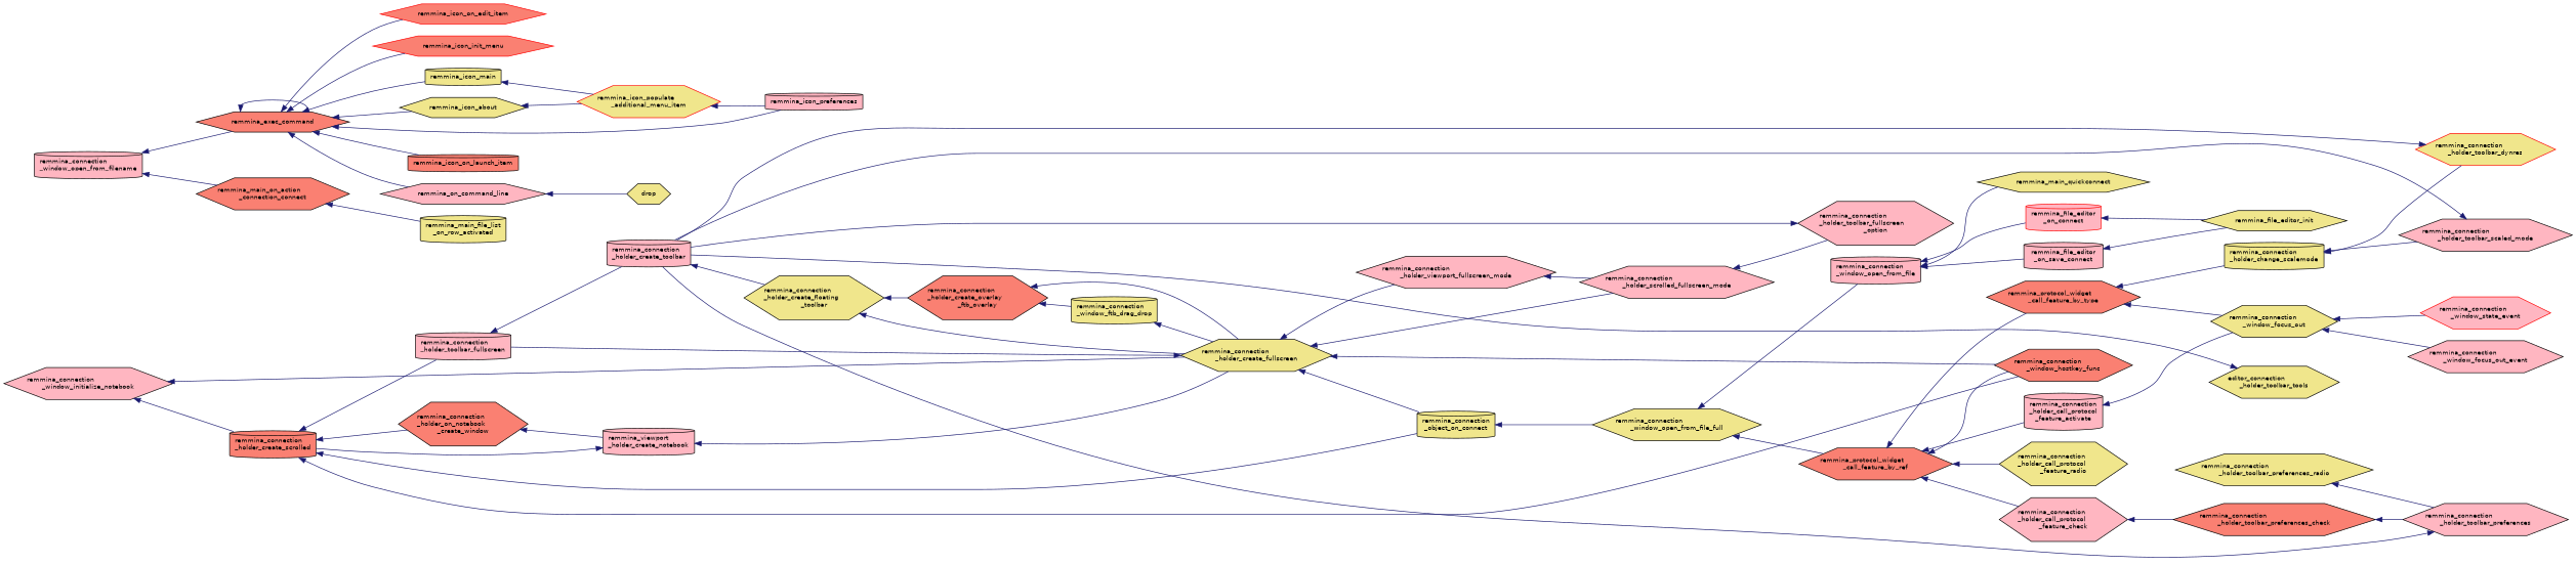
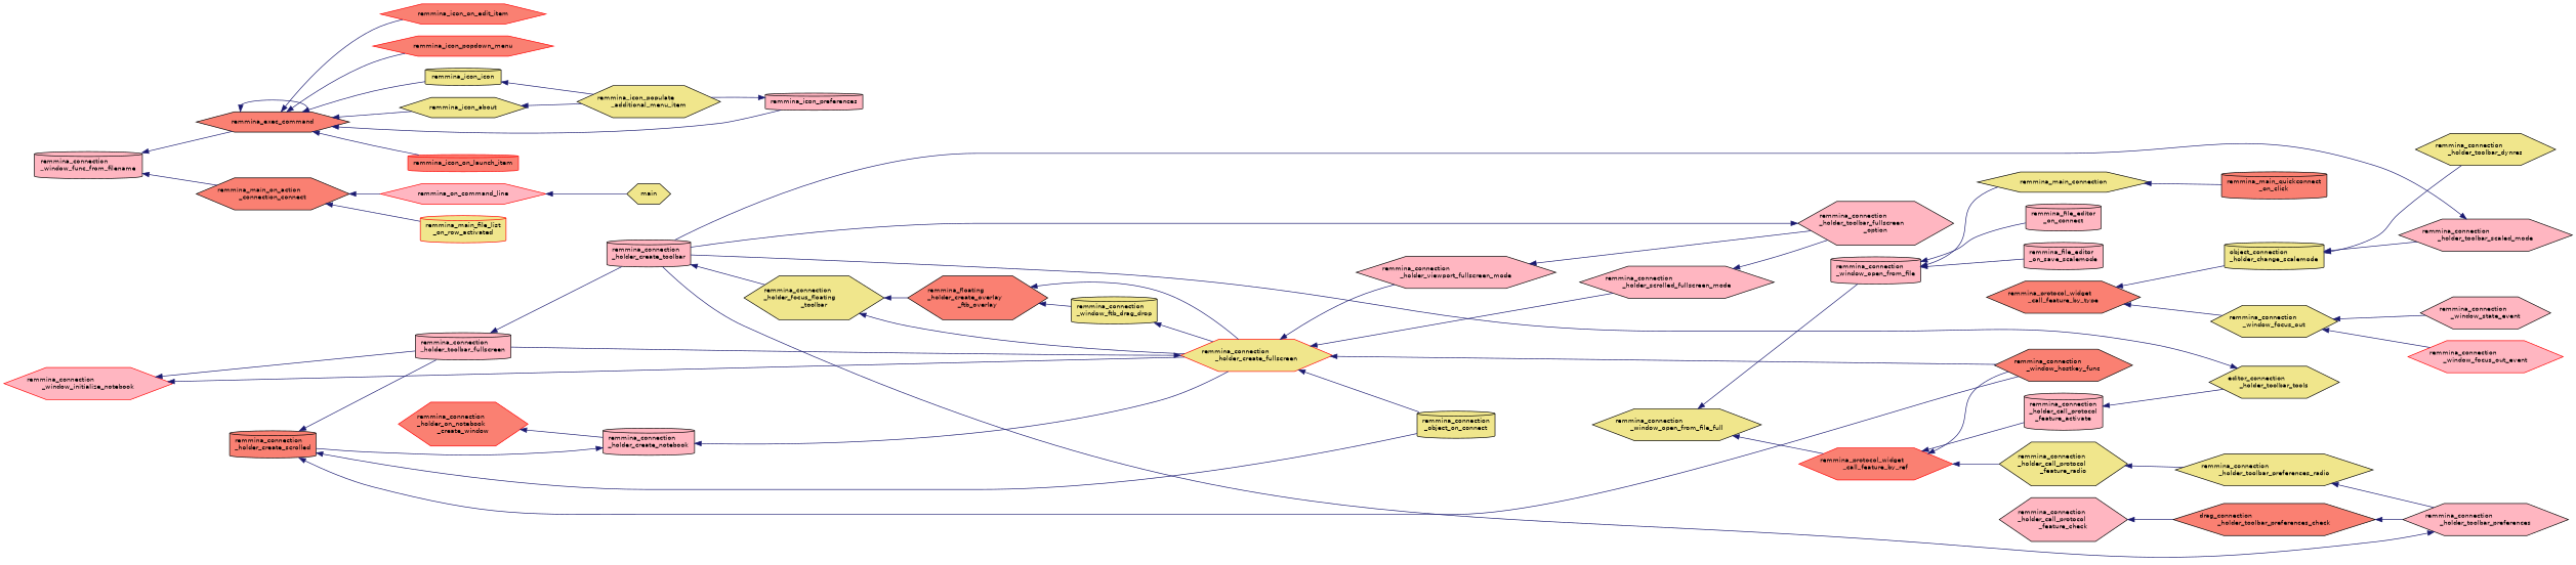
  digraph {
    fontname="DejaVu Sans"
    rankdir=LR
    node [color=black fillcolor=lightpink fontname="DejaVu Sans" fontsize=10 shape=hexagon style=filled]
    edge [color=midnightblue dir=back fontname="DejaVu Sans" fontsize=10 labelfontname=Helvetica labelfontsize=10 style=solid]
-   n1 [fontcolor=black height=0.2 label="remmina_connection\l_window_initialize_notebook" width=0.4]
+   n1 [color=red fontcolor=black height=0.2 label="remmina_connection\l_window_initialize_notebook" width=0.4]
    n2 [fillcolor=salmon height=0.2 label="remmina_connection\l_holder_create_scrolled" shape=cylinder width=0.4]
-   n3 [fillcolor=khaki height=0.2 label="remmina_connection\l_holder_create_fullscreen" width=0.4]
+   n3 [color=red fillcolor=khaki height=0.2 label="remmina_connection\l_holder_create_fullscreen" width=0.4]
    n4 [height=0.2 label="remmina_connection\l_holder_toolbar_fullscreen" shape=cylinder width=0.4]
    n5 [fillcolor=salmon height=0.2 label="remmina_connection\l_window_hostkey_func" width=0.4]
    n6 [fillcolor=khaki height=0.2 label="remmina_connection\l_object_on_connect" shape=cylinder width=0.4]
-   n7 [fillcolor=salmon height=0.2 label="remmina_connection\l_holder_on_notebook\l_create_window" width=0.4]
+   n7 [color=red fillcolor=salmon height=0.2 label="remmina_connection\l_holder_on_notebook\l_create_window" width=0.4]
    n8 [height=0.2 label="remmina_connection\l_holder_viewport_fullscreen_mode" width=0.4]
    n9 [height=0.2 label="remmina_connection\l_holder_scrolled_fullscreen_mode" width=0.4]
    n10 [height=0.2 label="remmina_connection\l_holder_create_toolbar" shape=cylinder width=0.4]
    n11 [fillcolor=khaki height=0.2 label="remmina_connection\l_window_open_from_file_full" width=0.4]
-   n12 [height=0.2 label="remmina_viewport\l_holder_create_notebook" shape=cylinder width=0.4]
-   n13 [fillcolor=khaki height=0.2 label="remmina_connection\l_holder_create_floating\l_toolbar" width=0.4]
-   n14 [fillcolor=salmon height=0.2 label="remmina_connection\l_holder_create_overlay\l_ftb_overlay" width=0.4]
+   n12 [height=0.2 label="remmina_connection\l_holder_create_notebook" shape=cylinder width=0.4]
+   n13 [fillcolor=khaki height=0.2 label="remmina_connection\l_holder_focus_floating\l_toolbar" width=0.4]
+   n14 [fillcolor=salmon height=0.2 label="remmina_floating\l_holder_create_overlay\l_ftb_overlay" width=0.4]
    n15 [fillcolor=khaki height=0.2 label="remmina_connection\l_window_ftb_drag_drop" shape=cylinder width=0.4]
    n16 [height=0.2 label="remmina_connection\l_holder_toolbar_fullscreen\l_option" width=0.4]
    n17 [height=0.2 label="remmina_connection\l_window_open_from_file" shape=cylinder width=0.4]
-   n18 [fillcolor=salmon height=0.2 label="remmina_protocol_widget\l_call_feature_by_ref" width=0.4]
-   n19 [color=red height=0.2 label="remmina_file_editor\l_on_connect" shape=cylinder width=0.4]
-   n20 [height=0.2 label="remmina_file_editor\l_on_save_connect" shape=cylinder width=0.4]
-   n21 [fillcolor=khaki height=0.2 label=remmina_main_quickconnect width=0.4]
+   n18 [color=red fillcolor=salmon height=0.2 label="remmina_protocol_widget\l_call_feature_by_ref" width=0.4]
+   n19 [height=0.2 label="remmina_file_editor\l_on_connect" shape=cylinder width=0.4]
+   n20 [height=0.2 label="remmina_file_editor\l_on_save_scalemode" shape=cylinder width=0.4]
+   n21 [fillcolor=khaki height=0.2 label=remmina_main_connection width=0.4]
    n22 [fillcolor=khaki height=0.2 label="remmina_connection\l_holder_call_protocol\l_feature_radio" width=0.4]
    n23 [height=0.2 label="remmina_connection\l_holder_call_protocol\l_feature_check" width=0.4]
    n24 [height=0.2 label="remmina_connection\l_holder_call_protocol\l_feature_activate" shape=cylinder width=0.4]
    n25 [fillcolor=salmon height=0.2 label="remmina_protocol_widget\l_call_feature_by_type" width=0.4]
-   n26 [height=0.2 label="remmina_connection\l_window_open_from_filename" shape=cylinder width=0.4]
+   n26 [height=0.2 label="remmina_connection\l_window_func_from_filename" shape=cylinder width=0.4]
    n27 [fillcolor=salmon height=0.2 label=remmina_exec_command width=0.4]
    n28 [fillcolor=salmon height=0.2 label="remmina_main_on_action\l_connection_connect" width=0.4]
-   n29 [fillcolor=khaki height=0.2 label=remmina_file_editor_init width=0.4]
-   n31 [height=0.2 label=remmina_on_command_line width=0.4]
-   n32 [fillcolor=khaki height=0.2 label=remmina_icon_main shape=cylinder width=0.4]
+   n30 [fillcolor=salmon height=0.2 label="remmina_main_quickconnect\l_on_click" shape=cylinder width=0.4]
+   n31 [color=red height=0.2 label=remmina_on_command_line width=0.4]
+   n32 [fillcolor=khaki height=0.2 label=remmina_icon_icon shape=cylinder width=0.4]
    n33 [height=0.2 label=remmina_icon_preferences shape=cylinder width=0.4]
    n34 [fillcolor=khaki height=0.2 label=remmina_icon_about width=0.4]
-   n35 [fillcolor=salmon height=0.2 label=remmina_icon_on_launch_item shape=cylinder width=0.4]
+   n35 [color=red fillcolor=salmon height=0.2 label=remmina_icon_on_launch_item shape=cylinder width=0.4]
    n36 [color=red fillcolor=salmon height=0.2 label=remmina_icon_on_edit_item width=0.4]
-   n37 [color=red fillcolor=salmon height=0.2 label=remmina_icon_init_menu width=0.4]
-   n38 [fillcolor=khaki height=0.2 label="remmina_main_file_list\l_on_row_activated" shape=cylinder width=0.4]
-   n39 [fillcolor=khaki height=0.2 label=drop width=0.4]
-   n40 [color=red fillcolor=khaki height=0.2 label="remmina_icon_populate\l_additional_menu_item" width=0.4]
+   n37 [color=red fillcolor=salmon height=0.2 label=remmina_icon_popdown_menu width=0.4]
+   n38 [color=red fillcolor=khaki height=0.2 label="remmina_main_file_list\l_on_row_activated" shape=cylinder width=0.4]
+   n39 [fillcolor=khaki height=0.2 label=main width=0.4]
+   n40 [fillcolor=khaki height=0.2 label="remmina_icon_populate\l_additional_menu_item" width=0.4]
    n41 [fillcolor=khaki height=0.2 label="remmina_connection\l_holder_toolbar_preferences_radio" width=0.4]
-   n42 [fillcolor=salmon height=0.2 label="remmina_connection\l_holder_toolbar_preferences_check" width=0.4]
+   n42 [fillcolor=salmon height=0.2 label="drag_connection\l_holder_toolbar_preferences_check" width=0.4]
    n43 [fillcolor=khaki height=0.2 label="editor_connection\l_holder_toolbar_tools" width=0.4]
-   n44 [fillcolor=khaki height=0.2 label="remmina_connection\l_holder_change_scalemode" shape=cylinder width=0.4]
+   n44 [fillcolor=khaki height=0.2 label="object_connection\l_holder_change_scalemode" shape=cylinder width=0.4]
    n45 [fillcolor=khaki height=0.2 label="remmina_connection\l_window_focus_out" width=0.4]
    n46 [height=0.2 label="remmina_connection\l_holder_toolbar_preferences" width=0.4]
-   n47 [color=red fillcolor=khaki height=0.2 label="remmina_connection\l_holder_toolbar_dynres" width=0.4]
+   n47 [fillcolor=khaki height=0.2 label="remmina_connection\l_holder_toolbar_dynres" width=0.4]
    n48 [height=0.2 label="remmina_connection\l_holder_toolbar_scaled_mode" width=0.4]
-   n49 [height=0.2 label="remmina_connection\l_window_focus_out_event" width=0.4]
-   n50 [color=red height=0.2 label="remmina_connection\l_window_state_event" width=0.4]
-   n1 -> n2
+   n49 [color=red height=0.2 label="remmina_connection\l_window_focus_out_event" width=0.4]
+   n50 [height=0.2 label="remmina_connection\l_window_state_event" width=0.4]
+   n1 -> n4
    n1 -> n3
    n2 -> n4
    n2 -> n5
    n2 -> n6
-   n2 -> n7
    n3 -> n4
    n3 -> n5
    n3 -> n6
    n3 -> n8
    n3 -> n9
    n4 -> n10
-   n6 -> n11
    n7 -> n12
-   n8 -> n9
+   n8 -> n16
    n9 -> n16
    n10 -> n13
    n11 -> n17
    n11 -> n18
    n12 -> n2
    n12 -> n3
    n13 -> n3
    n13 -> n14
    n14 -> n3
    n14 -> n15
    n15 -> n3
    n16 -> n10
    n17 -> n19
    n17 -> n20
    n17 -> n21
    n18 -> n5
    n18 -> n22
-   n18 -> n23
    n18 -> n24
-   n18 -> n25
-   n19 -> n29
-   n20 -> n29
+   n21 -> n30
+   n22 -> n41
    n23 -> n42
-   n24 -> n45
+   n24 -> n43
    n25 -> n44
    n25 -> n45
    n26 -> n27
    n26 -> n28
    n27 -> n27
-   n27 -> n31
+   n28 -> n31
    n27 -> n32
    n27 -> n33
    n27 -> n34
    n27 -> n35
    n27 -> n36
    n27 -> n37
    n28 -> n38
    n31 -> n39
    n32 -> n40
-   n40 -> n33
+   n33 -> n40
    n34 -> n40
    n41 -> n46
    n42 -> n46
    n43 -> n10
    n44 -> n47
    n44 -> n48
    n45 -> n49
    n45 -> n50
    n46 -> n10
-   n47 -> n10
    n48 -> n10
  }
